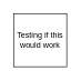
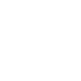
  <mxCell id="0" />
  <mxCell id="1" parent="0" />
- <mxCell id="2" value="Testing if this would work&lt;br&gt;" style="whiteSpace=wrap;html=1;aspect=fixed;" vertex="1" parent="1"><mxGeometry x="20" y="20" width="80" height="80" as="geometry" /></mxCell>
